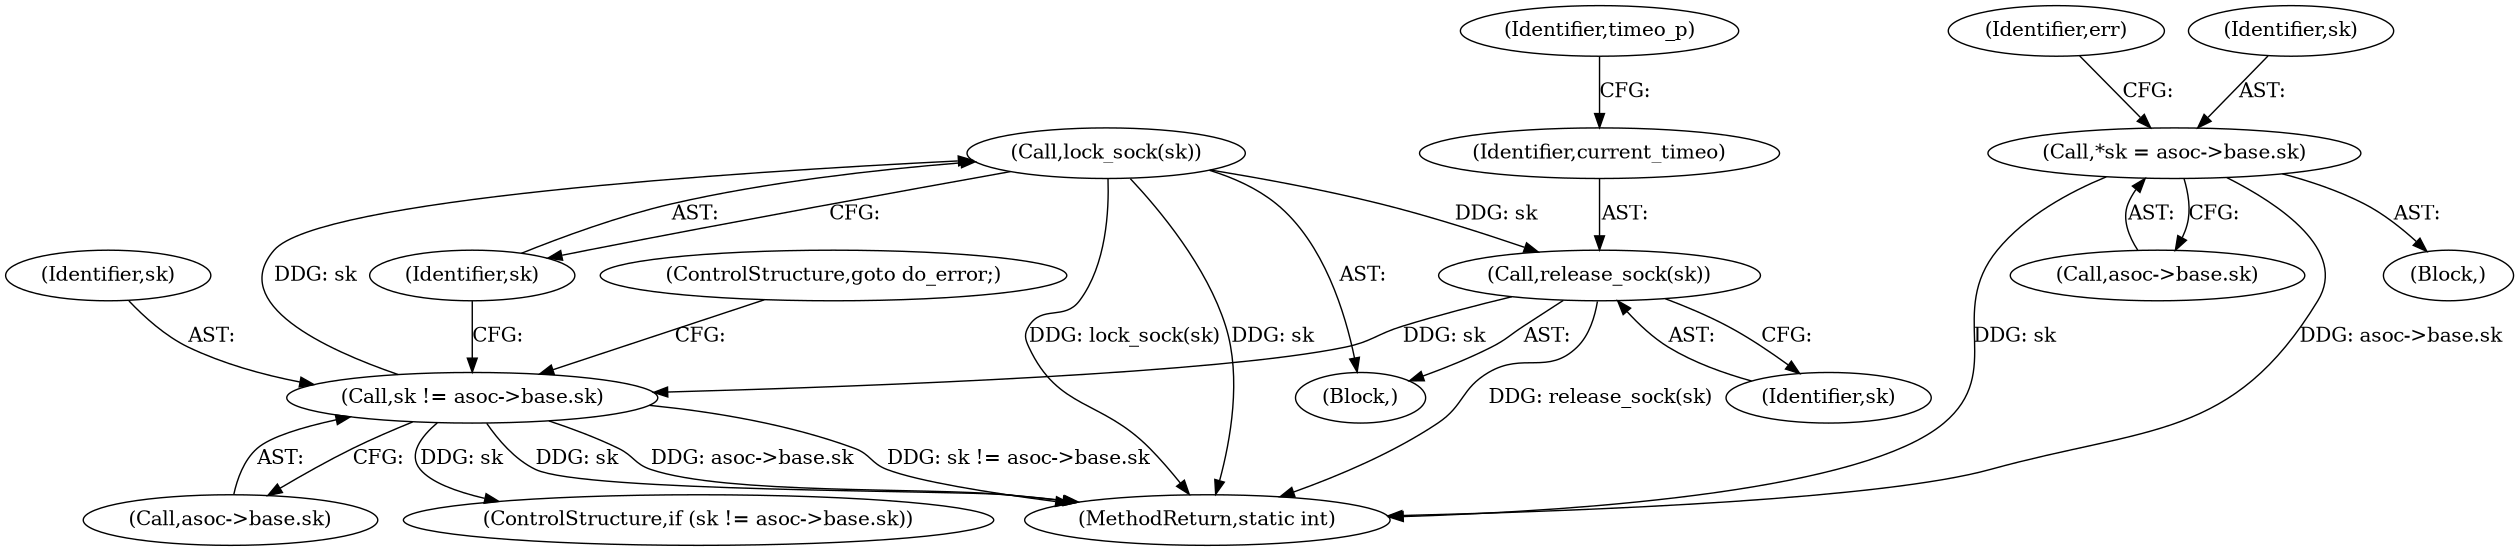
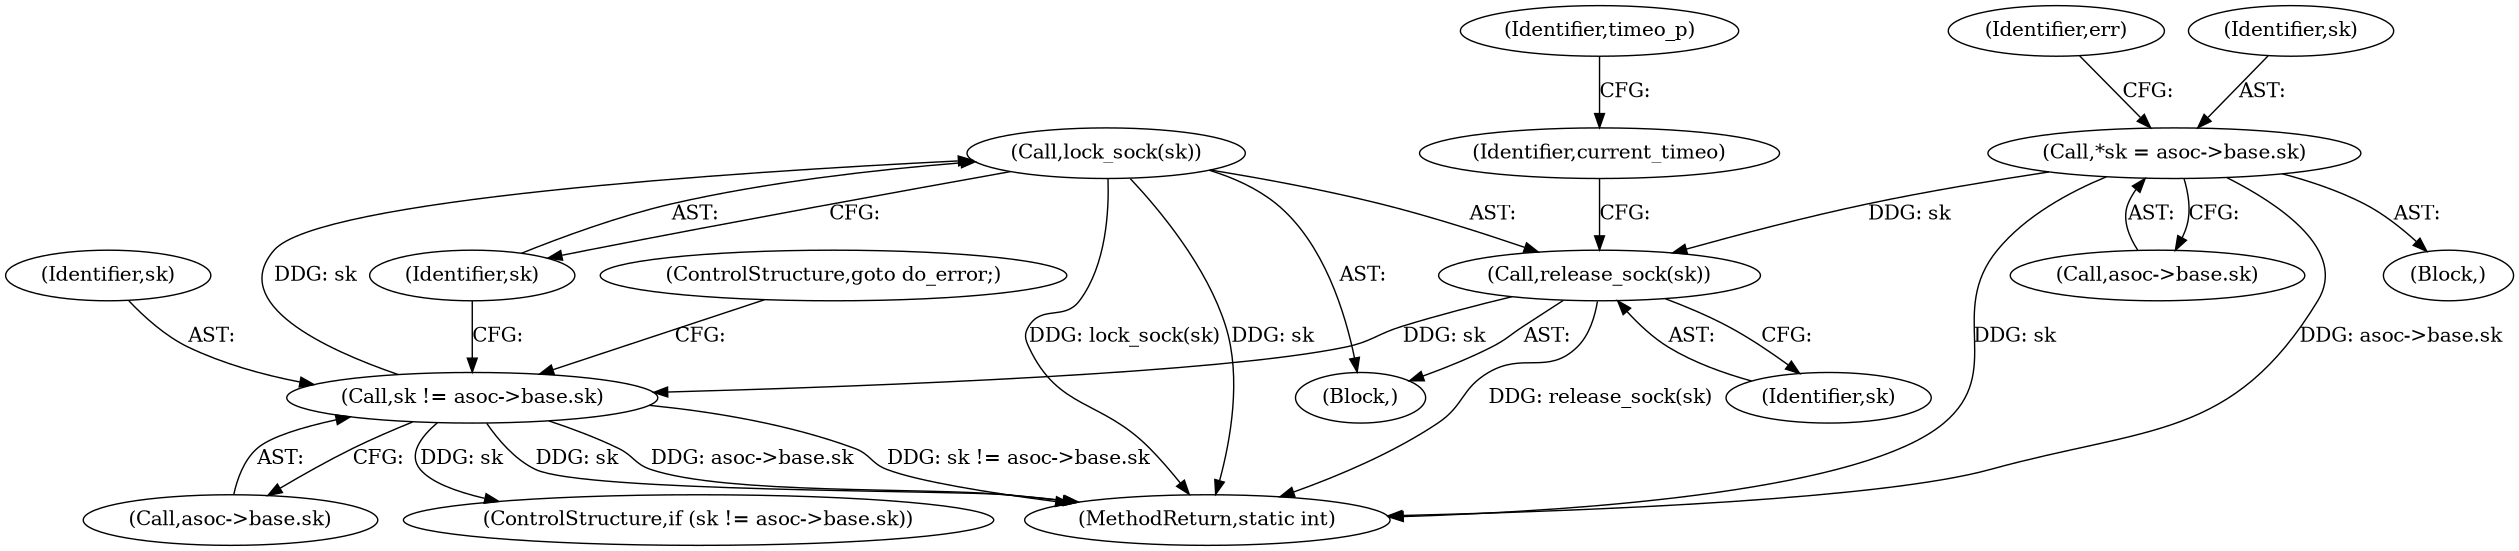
  digraph {
    n1 [label="(Call,lock_sock(sk))"]
    n2 [label="(Call,release_sock(sk))"]
    n3 [label="(MethodReturn,static int)"]
    n4 [label="(Identifier,sk)"]
    n5 [label="(Block,)"]
    n6 [label="(Call,sk != asoc->base.sk)"]
    n7 [label="(Identifier,sk)"]
    n8 [label="(ControlStructure,if (sk != asoc->base.sk))"]
    n9 [label="(Call,asoc->base.sk)"]
    n10 [label="(Call,*sk = asoc->base.sk)"]
    n11 [label="(Block,)"]
    n12 [label="(Call,asoc->base.sk)"]
    n13 [label="(Identifier,sk)"]
    n14 [label="(ControlStructure,goto do_error;)"]
    n15 [label="(Identifier,sk)"]
    n16 [label="(Identifier,current_timeo)"]
    n17 [label="(Identifier,err)"]
    n18 [label="(Identifier,timeo_p)"]
-   n1 -> n2 [label="DDG: sk"]
+   n1 -> n2 [label="AST: "]
    n1 -> n3 [label="DDG: sk"]
    n1 -> n3 [label="DDG: lock_sock(sk)"]
    n1 -> n4 [label="CFG: "]
    n1 -> n5 [label="AST: "]
    n2 -> n3 [label="DDG: release_sock(sk)"]
    n2 -> n5 [label="AST: "]
    n2 -> n6 [label="DDG: sk"]
    n2 -> n7 [label="CFG: "]
    n4 -> n1 [label="AST: "]
    n4 -> n6 [label="CFG: "]
    n6 -> n1 [label="DDG: sk"]
    n6 -> n3 [label="DDG: sk"]
    n6 -> n3 [label="DDG: asoc->base.sk"]
    n6 -> n3 [label="DDG: sk != asoc->base.sk"]
    n6 -> n8 [label="DDG: sk"]
    n6 -> n9 [label="CFG: "]
    n7 -> n2 [label="AST: "]
    n9 -> n6 [label="AST: "]
+   n10 -> n2 [label="DDG: sk"]
    n10 -> n3 [label="DDG: asoc->base.sk"]
    n10 -> n3 [label="DDG: sk"]
    n10 -> n11 [label="AST: "]
    n10 -> n12 [label="CFG: "]
    n12 -> n10 [label="AST: "]
    n13 -> n10 [label="AST: "]
    n14 -> n6 [label="CFG: "]
    n15 -> n6 [label="AST: "]
-   n16 -> n2 [label="AST: "]
+   n16 -> n2 [label="CFG: "]
    n17 -> n10 [label="CFG: "]
    n18 -> n16 [label="CFG: "]
  }
